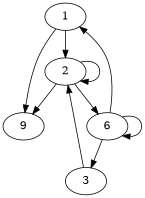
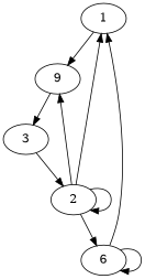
  digraph {
    1
    9
    2
    3
    6
    1 -> 9
-   1 -> 2
-   6 -> 3
+   2 -> 1
+   9 -> 3
    2 -> 9
    2 -> 2
    2 -> 6
    3 -> 2
    6 -> 1
    6 -> 6
  }
